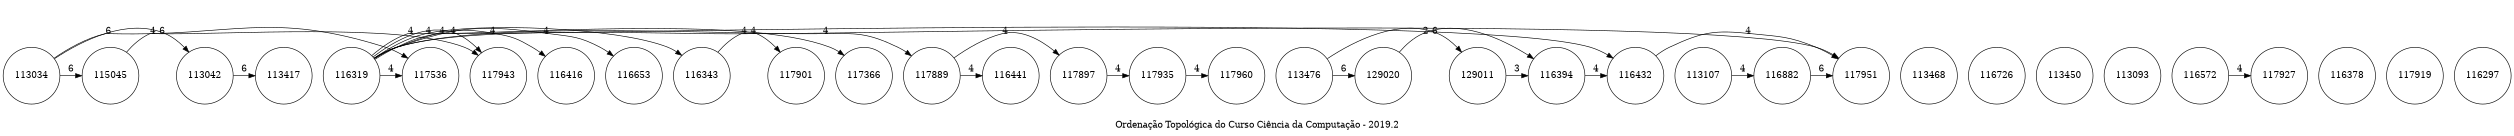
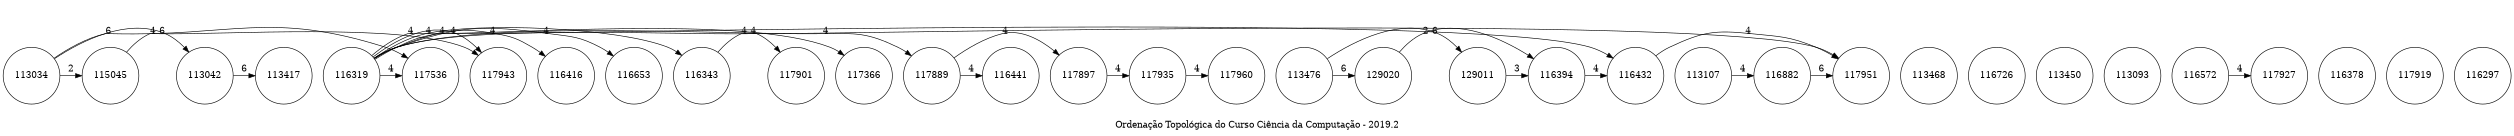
  digraph {
    label="Ordenação Topológica do Curso Ciência da Computação - 2019.2"
    node [shape=circle]
    113034
    113468
    113476
    116726
    113450
    129011
    129020
    113042
    113093
    116319
    116394
    117889
    113107
    113417
    115045
    117366
    117897
    117901
    116572
    116343
    117935
    116441
    116378
    116653
    116432
    117960
    116882
    116416
    117943
    117536
    117951
    117927
    117919
    116297
    subgraph sub_1 {
      rank=same
      113034
      113468
      113476
      116726
      113450
      129011
      129020
      113042
      113093
      116319
      116394
      117889
      113107
      113417
      115045
      117366
      117897
      117901
      116572
      116343
      117935
      116441
      116378
      116653
      116432
      117960
      116882
      116416
      117943
      117536
      117951
      117927
      117919
      116297
    }
    113034 -> 113042 [label=6]
-   113034 -> 115045 [label=6]
+   113034 -> 115045 [label=2]
    113034 -> 117536 [label=6]
    113476 -> 129011 [label=6]
    113476 -> 129020 [label=6]
    129011 -> 116394 [label=3]
    129020 -> 116394 [label=2]
    113042 -> 113417 [label=6]
    116319 -> 117889 [label=4]
    116319 -> 117366 [label=4]
    116319 -> 117901 [label=4]
    116319 -> 116343 [label=4]
    116319 -> 116653 [label=4]
    116319 -> 116432 [label=4]
    116319 -> 116416 [label=4]
    116319 -> 117943 [label=4]
    116319 -> 117536 [label=4]
    116394 -> 116432 [label=4]
    117889 -> 117897 [label=4]
    117889 -> 116441 [label=4]
    113107 -> 116882 [label=4]
    115045 -> 117943 [label=4]
    117897 -> 117935 [label=4]
    116572 -> 117927 [label=4]
    116343 -> 117951 [label=4]
    117935 -> 117960 [label=4]
    116432 -> 117951 [label=4]
    116882 -> 117951 [label=6]
  }
